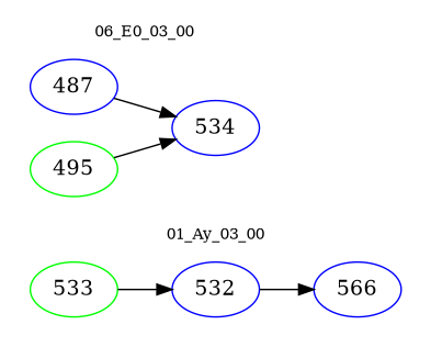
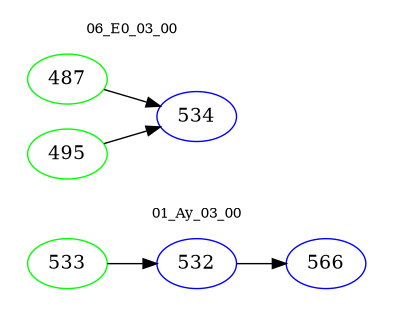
  digraph {
    rankdir=LR
    node [color=green]
    edge [color=black]
    n1 [label=533]
    n2 [color=blue label=532]
    n3 [color=blue label=566]
-   n4 [color=blue label=487]
+   n4 [label=487]
    n5 [label=495]
    n6 [color=blue label=534]
    subgraph cluster_1 {
      color=white
      fontsize=10
      label="01_Ay_03_00"
      n1
      n2
      n3
    }
    subgraph cluster_2 {
      color=white
      fontsize=10
      label="06_E0_03_00"
      n4
      n5
      n6
    }
    n1 -> n2
    n2 -> n3
    n4 -> n6
    n5 -> n6
  }
